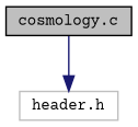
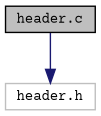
  digraph {
    fontname="Courier Prime"
    node [fontname="Courier Prime" fontsize=10 shape=record style=filled]
-   n1 [color=black fillcolor=grey75 fontcolor=black height=0.2 label="cosmology.c" width=0.4]
+   n1 [color=black fillcolor=grey75 fontcolor=black height=0.2 label="header.c" width=0.4]
    n2 [color=grey75 fillcolor=white height=0.2 label="header.h" width=0.4]
    n1 -> n2 [color=midnightblue fontname="Courier Prime" fontsize=10 labelfontname=Helvetica labelfontsize=10 style=solid]
  }
